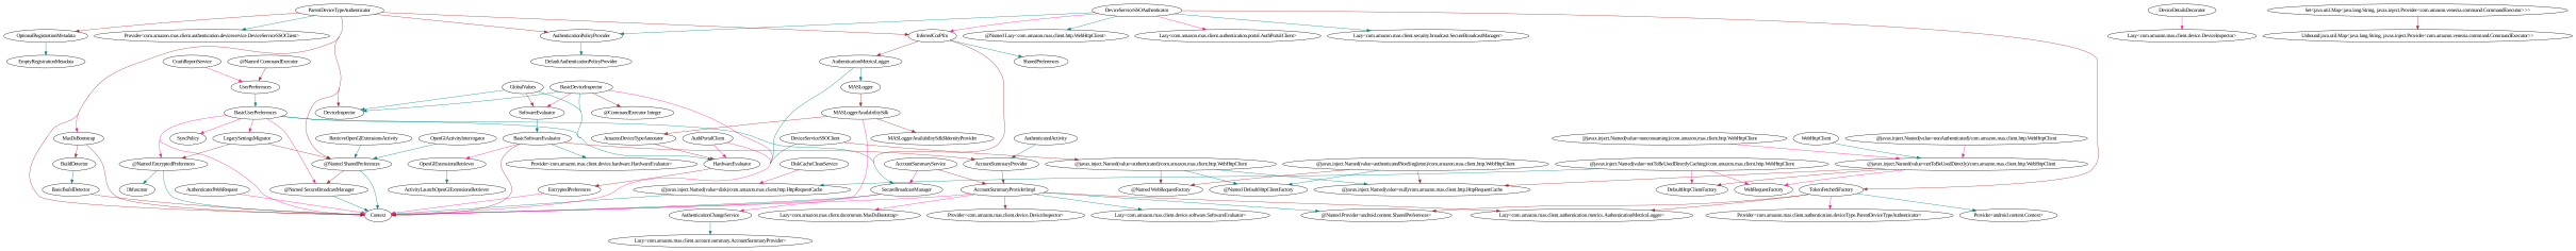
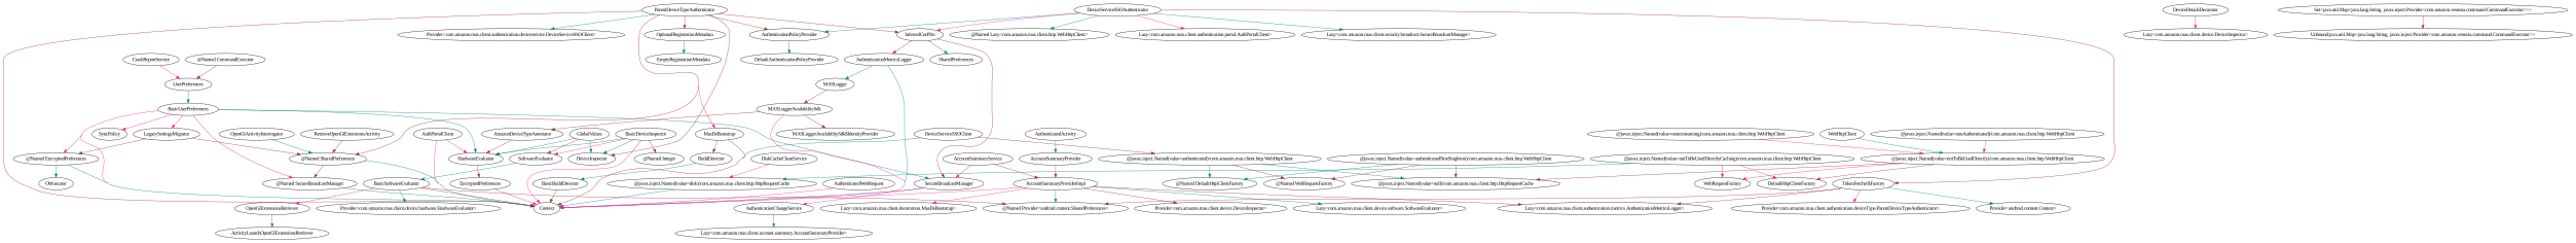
  digraph {
    concentrate=true
    fontname="Liberation Serif"
    node [fontname="Liberation Serif"]
    edge [color=brown fontname="Liberation Serif"]
    n1 [label="@Named CommandExecutor"]
    UserPreferences
    BasicUserPreferences
    n4 [label="@Named EncryptedPreferences"]
    Context
    n6 [label="@Named SecureBroadcastManager"]
    SecureBroadcastManager
    HardwareEvaluator
    LegacySettingsMigrator
    SyncPolicy
    Obfuscator
    n12 [label="@Named SharedPreferences"]
    n13 [label="@javax.inject.Named(value=authenticated)/com.amazon.mas.client.http.WebHttpClient"]
    n14 [label="@Named DefaultHttpClientFactory"]
    n15 [label="@Named WebRequestFactory"]
    n16 [label="@javax.inject.Named(value=null)/com.amazon.mas.client.http.HttpRequestCache"]
    n17 [label="@javax.inject.Named(value=authenticatedNonSingleton)/com.amazon.mas.client.http.WebHttpClient"]
    n18 [label="@javax.inject.Named(value=disk)/com.amazon.mas.client.http.HttpRequestCache"]
    n19 [label="@javax.inject.Named(value=nonAuthenticated)/com.amazon.mas.client.http.WebHttpClient"]
    n20 [label="@javax.inject.Named(value=notToBeUsedDirectly)/com.amazon.mas.client.http.WebHttpClient"]
    DefaultHttpClientFactory
    WebRequestFactory
    n23 [label="@javax.inject.Named(value=nonconsuming)/com.amazon.mas.client.http.WebHttpClient"]
    n24 [label="@javax.inject.Named(value=notToBeUsedDirectlyCaching)/com.amazon.mas.client.http.WebHttpClient"]
    AccountSummaryProvider
    AccountSummaryProviderImpl
    n27 [label="@Named Provider<android.content.SharedPreferences>"]
    n28 [label="Provider<com.amazon.mas.client.device.DeviceInspector>"]
    n29 [label="Lazy<com.amazon.mas.client.authentication.metrics.AuthenticationMetricsLogger>"]
    n30 [label="Lazy<com.amazon.mas.client.device.software.SoftwareEvaluator>"]
    n31 [label="Lazy<com.amazon.mas.client.dscommon.MasDsBootstrap>"]
    AccountSummaryService
    AuthenticationChangeService
    AmazonDeviceTypeAnnotator
    n35 [label=EncryptedPreferences]
    AuthPortalClient
    AuthenticatedActivity
    AuthenticatedWebRequest
    n39 [label="Lazy<com.amazon.mas.client.account.summary.AccountSummaryProvider>"]
    AuthenticationMetricsLogger
    MASLogger
    MASLoggerAvailabilitySdk
    n43 [label="MASLoggerAvailabilitySdk$IdentityProvider"]
    AuthenticationPolicyProvider
    DefaultAuthenticationPolicyProvider
    BasicBuildDetector
-   n47 [label="@CommandExecutor Integer"]
+   n47 [label="@Named Integer"]
    BasicDeviceInspector
    SoftwareEvaluator
    DeviceInspector
    BasicSoftwareEvaluator
    n52 [label="Provider<com.amazon.mas.client.device.hardware.HardwareEvaluator>"]
    OpenGlExtensionsRetriever
    ActivityLaunchOpenGlExtensionsRetriever
    BuildDetector
    CrashReportService
    n57 [label="Lazy<com.amazon.mas.client.device.DeviceInspector>"]
    DeviceDetailsDecorator
    DeviceServiceSSOAuthenticator
    InferredCorPfm
    n61 [label="@Named Lazy<com.amazon.mas.client.http.WebHttpClient>"]
    n62 [label="Lazy<com.amazon.mas.client.authentication.portal.AuthPortalClient>"]
    n63 [label="Lazy<com.amazon.mas.client.security.broadcast.SecureBroadcastManager>"]
    n64 [label="TokenFetcher$Factory"]
    SharedPreferences
    n66 [label="Provider<android.content.Context>"]
    n67 [label="Provider<com.amazon.mas.client.authentication.deviceType.ParentDeviceTypeAuthenticator>"]
    DeviceServiceSSOClient
    DiskCacheCleanService
    GlobalValues
    MasDsBootstrap
    OpenGlActivityInterrogator
    OptionalRegistrationMetadata
    EmptyRegistrationMetadata
    ParentDeviceTypeAuthenticator
    n76 [label="Provider<com.amazon.mas.client.authentication.deviceservice.DeviceServiceSSOClient>"]
    RetrieveOpenGlExtensionsActivity
    n78 [label="Set<java.util.Map<java.lang.String, javax.inject.Provider<com.amazon.venezia.command.CommandExecutor>>>"]
    n79 [label="Unbound:java.util.Map<java.lang.String, javax.inject.Provider<com.amazon.venezia.command.CommandExecutor>>"]
    WebHttpClient
    n1 -> UserPreferences
    UserPreferences -> BasicUserPreferences [color=teal]
    BasicUserPreferences -> n4 [color=deeppink]
    BasicUserPreferences -> Context [color=deeppink]
    BasicUserPreferences -> n6 [color=deeppink]
    BasicUserPreferences -> SecureBroadcastManager [color=teal]
    BasicUserPreferences -> HardwareEvaluator [color=teal]
    BasicUserPreferences -> LegacySettingsMigrator [color=deeppink]
    BasicUserPreferences -> SyncPolicy [color=deeppink]
    n4 -> Context [color=teal]
    n4 -> Obfuscator [color=teal]
    n6 -> Context [color=teal]
    SecureBroadcastManager -> Context [color=teal]
    SecureBroadcastManager -> AuthenticationChangeService [color=deeppink]
    HardwareEvaluator -> n35
    LegacySettingsMigrator -> n4
    LegacySettingsMigrator -> n12
    n12 -> Context [color=teal]
    n12 -> n6
    n13 -> n14 [color=teal]
    n13 -> n15
    n13 -> n16 [color=teal]
    n17 -> n14 [color=teal]
    n17 -> n15
    n17 -> n16
    n18 -> Context [color=teal]
    n19 -> n20 [color=deeppink]
    n20 -> n16
    n20 -> DefaultHttpClientFactory
    n20 -> WebRequestFactory [color=deeppink]
    n23 -> n20 [color=deeppink]
    n24 -> n18 [color=teal]
    n24 -> DefaultHttpClientFactory [color=deeppink]
    n24 -> WebRequestFactory [color=deeppink]
    AccountSummaryProvider -> AccountSummaryProviderImpl
    AccountSummaryProviderImpl -> Context [color=deeppink]
    AccountSummaryProviderImpl -> n27 [color=teal]
    AccountSummaryProviderImpl -> n28
    AccountSummaryProviderImpl -> n29
    AccountSummaryProviderImpl -> n30 [color=teal]
    AccountSummaryProviderImpl -> n31 [color=deeppink]
    AccountSummaryService -> SecureBroadcastManager [color=deeppink]
    AccountSummaryService -> AccountSummaryProviderImpl
    AuthenticationChangeService -> n39 [color=teal]
    AmazonDeviceTypeAnnotator -> HardwareEvaluator
    n35 -> Context [color=deeppink]
    AuthPortalClient -> Context [color=deeppink]
    AuthPortalClient -> HardwareEvaluator [color=deeppink]
    AuthenticatedActivity -> AccountSummaryProvider [color=teal]
    AuthenticatedWebRequest -> Context [color=deeppink]
    AuthenticationMetricsLogger -> Context [color=teal]
    AuthenticationMetricsLogger -> MASLogger [color=teal]
    MASLogger -> MASLoggerAvailabilitySdk
    MASLoggerAvailabilitySdk -> Context [color=deeppink]
    MASLoggerAvailabilitySdk -> AmazonDeviceTypeAnnotator
    MASLoggerAvailabilitySdk -> n43
    AuthenticationPolicyProvider -> DefaultAuthenticationPolicyProvider [color=teal]
    BasicBuildDetector -> Context
    BasicDeviceInspector -> Context [color=deeppink]
    BasicDeviceInspector -> HardwareEvaluator [color=teal]
    BasicDeviceInspector -> n47
    BasicDeviceInspector -> SoftwareEvaluator [color=deeppink]
    BasicDeviceInspector -> DeviceInspector [color=teal]
    SoftwareEvaluator -> BasicSoftwareEvaluator [color=teal]
    BasicSoftwareEvaluator -> Context
-   BasicSoftwareEvaluator -> AccountSummaryProvider
+   BasicSoftwareEvaluator -> n27
    BasicSoftwareEvaluator -> n52 [color=teal]
    BasicSoftwareEvaluator -> OpenGlExtensionsRetriever [color=deeppink]
    OpenGlExtensionsRetriever -> ActivityLaunchOpenGlExtensionsRetriever [color=teal]
    BuildDetector -> BasicBuildDetector [color=teal]
    CrashReportService -> UserPreferences [color=deeppink]
    DeviceDetailsDecorator -> n57 [color=deeppink]
    DeviceServiceSSOAuthenticator -> AuthenticationPolicyProvider [color=teal]
    DeviceServiceSSOAuthenticator -> InferredCorPfm [color=deeppink]
    DeviceServiceSSOAuthenticator -> n61 [color=teal]
    DeviceServiceSSOAuthenticator -> n62 [color=deeppink]
    DeviceServiceSSOAuthenticator -> n63 [color=teal]
    DeviceServiceSSOAuthenticator -> n64
    InferredCorPfm -> SecureBroadcastManager
    InferredCorPfm -> AuthenticationMetricsLogger
    InferredCorPfm -> SharedPreferences [color=teal]
    n64 -> n27
    n64 -> n29
    n64 -> n66 [color=teal]
    n64 -> n67 [color=deeppink]
    DeviceServiceSSOClient -> Context [color=teal]
    DeviceServiceSSOClient -> n13
    DiskCacheCleanService -> n18 [color=deeppink]
    GlobalValues -> HardwareEvaluator [color=teal]
    GlobalValues -> SoftwareEvaluator
    GlobalValues -> DeviceInspector [color=teal]
    MasDsBootstrap -> Context
    MasDsBootstrap -> BuildDetector
    OpenGlActivityInterrogator -> n12 [color=teal]
    OptionalRegistrationMetadata -> EmptyRegistrationMetadata [color=teal]
    ParentDeviceTypeAuthenticator -> Context
    ParentDeviceTypeAuthenticator -> n12
    ParentDeviceTypeAuthenticator -> AuthenticationPolicyProvider
    ParentDeviceTypeAuthenticator -> DeviceInspector
    ParentDeviceTypeAuthenticator -> InferredCorPfm
    ParentDeviceTypeAuthenticator -> MasDsBootstrap [color=deeppink]
    ParentDeviceTypeAuthenticator -> OptionalRegistrationMetadata
    ParentDeviceTypeAuthenticator -> n76 [color=teal]
-   RetrieveOpenGlExtensionsActivity -> n12 [color=teal]
+   RetrieveOpenGlExtensionsActivity -> n12
    n78 -> n79
    WebHttpClient -> n20 [color=teal]
  }
